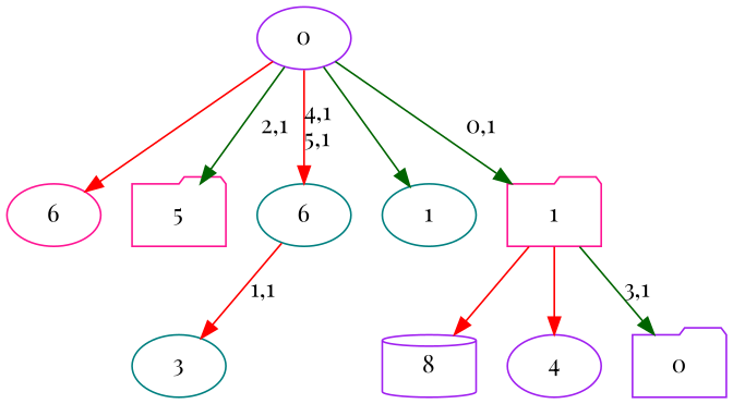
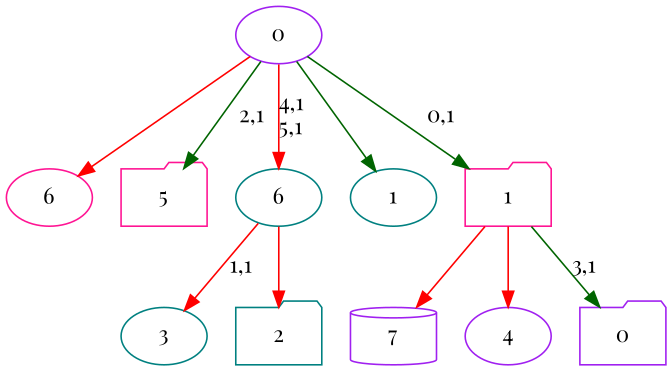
  digraph {
    fontname="Playfair Display"
    node [color=purple fontname="Playfair Display" shape=ellipse]
    edge [color=red fontname="Playfair Display"]
-   n1 [label=8 shape=cylinder]
+   n1 [label=7 shape=cylinder]
    n2 [color=deeppink label=6]
    n3 [color=deeppink label=5 shape=folder]
    n4 [label=4]
    n5 [color=teal label=3]
+   n6 [color=teal label=2 shape=folder]
    6 [color=teal]
    n8 [color=teal label=1]
    n9 [label=0 shape=folder]
    1 [color=deeppink shape=folder]
    0
    6 -> n5 [label="1,1"]
+   6 -> n6
    1 -> n1
    1 -> n4
    1 -> n9 [color=darkgreen label="3,1"]
    0 -> n2
    0 -> n3 [color=darkgreen label="2,1"]
    0 -> 6 [label="4,1\n5,1"]
    0 -> n8 [color=darkgreen]
    0 -> 1 [color=darkgreen label="0,1"]
  }
